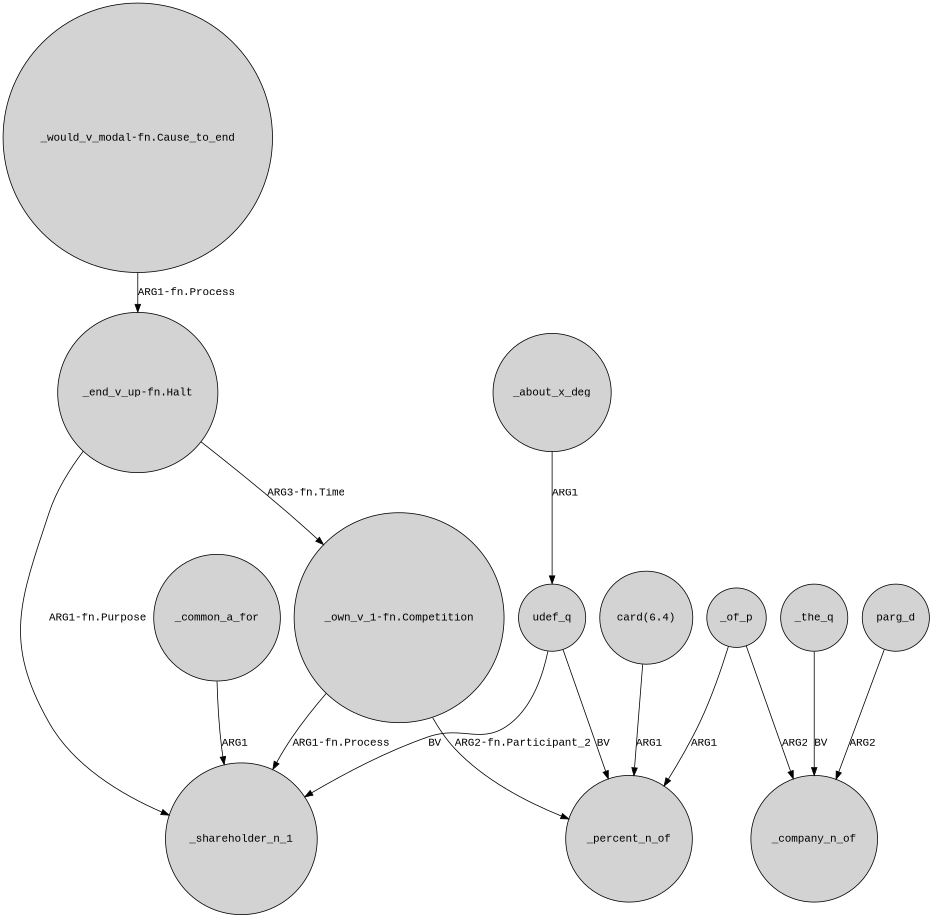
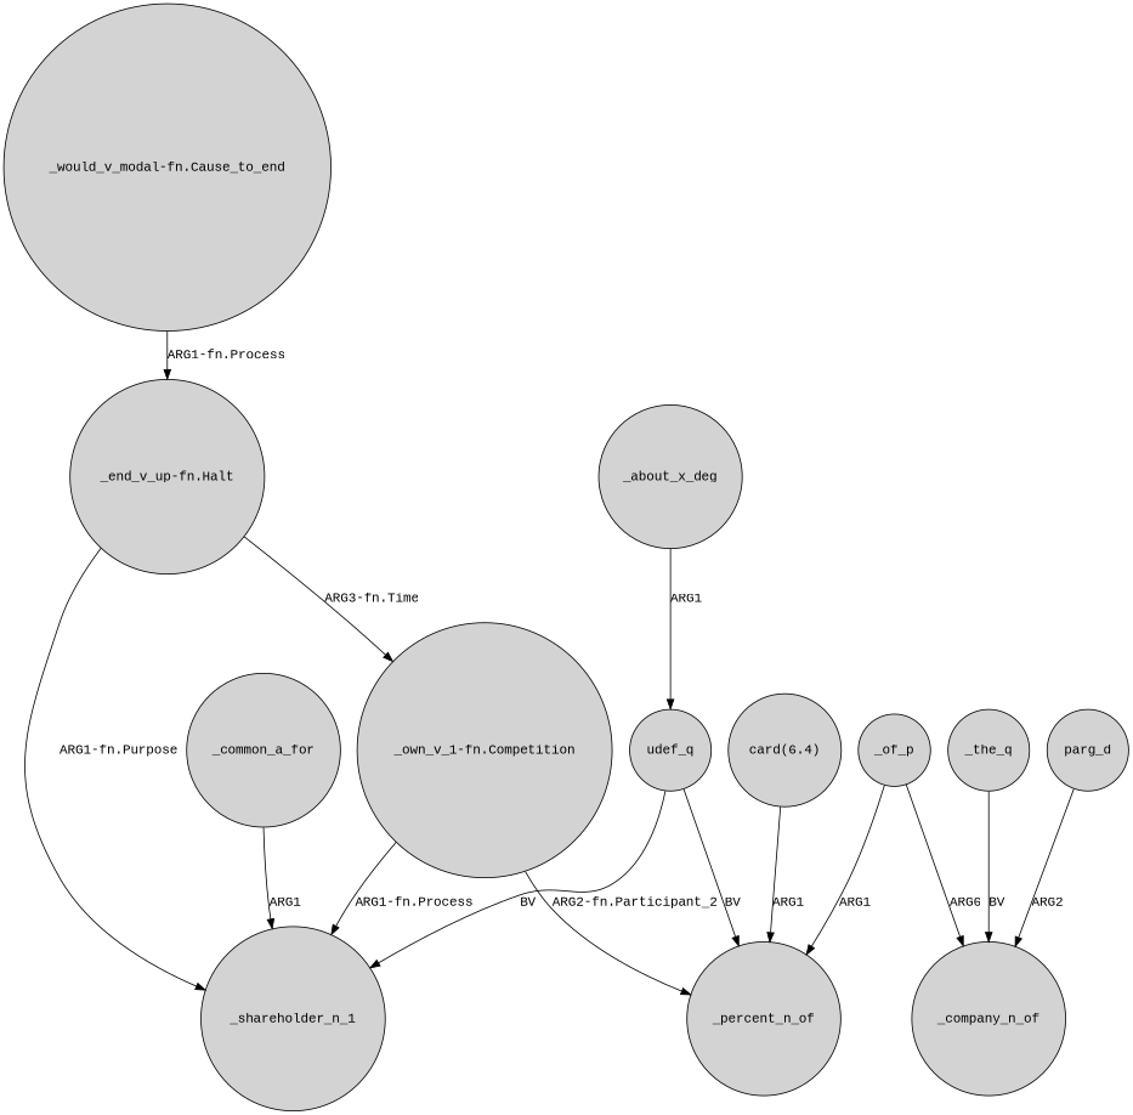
  digraph {
    fontname="Liberation Mono"
    node [fontname="Liberation Mono" shape=circle style=filled]
    edge [fontname="Liberation Mono"]
    "_own_v_1-fn.Competition"
    _shareholder_n_1
    _percent_n_of
    udef_q
    _common_a_for
    parg_d
    _company_n_of
    _of_p
    "card(6.4)"
    _about_x_deg
    _the_q
    "_end_v_up-fn.Halt"
    "_would_v_modal-fn.Cause_to_end"
    "_own_v_1-fn.Competition" -> _shareholder_n_1 [label="ARG1-fn.Process"]
    "_own_v_1-fn.Competition" -> _percent_n_of [label="ARG2-fn.Participant_2"]
    udef_q -> _shareholder_n_1 [label=BV]
    udef_q -> _percent_n_of [label=BV]
    _common_a_for -> _shareholder_n_1 [label=ARG1]
    parg_d -> _company_n_of [label=ARG2]
    _of_p -> _percent_n_of [label=ARG1]
-   _of_p -> _company_n_of [label=ARG2]
+   _of_p -> _company_n_of [label=ARG6]
    "card(6.4)" -> _percent_n_of [label=ARG1]
    _about_x_deg -> udef_q [label=ARG1]
    _the_q -> _company_n_of [label=BV]
    "_end_v_up-fn.Halt" -> "_own_v_1-fn.Competition" [label="ARG3-fn.Time"]
    "_end_v_up-fn.Halt" -> _shareholder_n_1 [label="ARG1-fn.Purpose"]
    "_would_v_modal-fn.Cause_to_end" -> "_end_v_up-fn.Halt" [label="ARG1-fn.Process"]
  }
